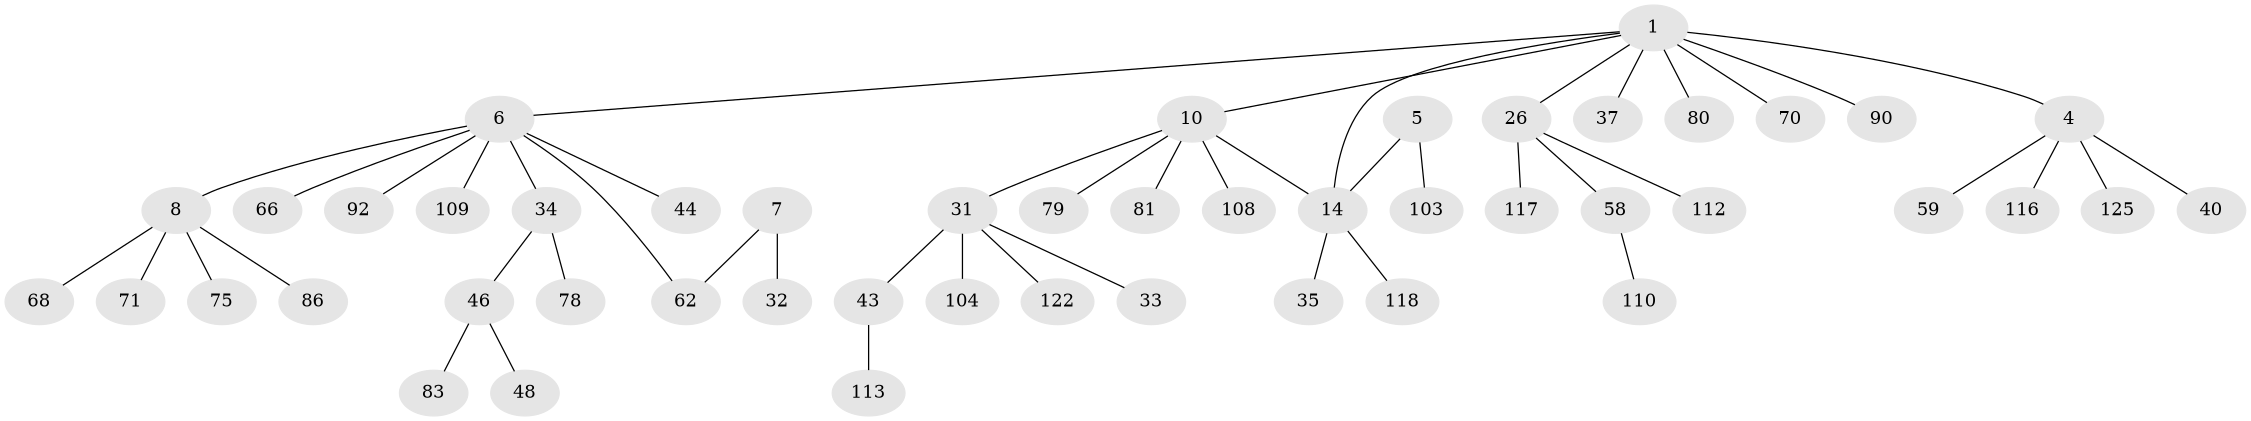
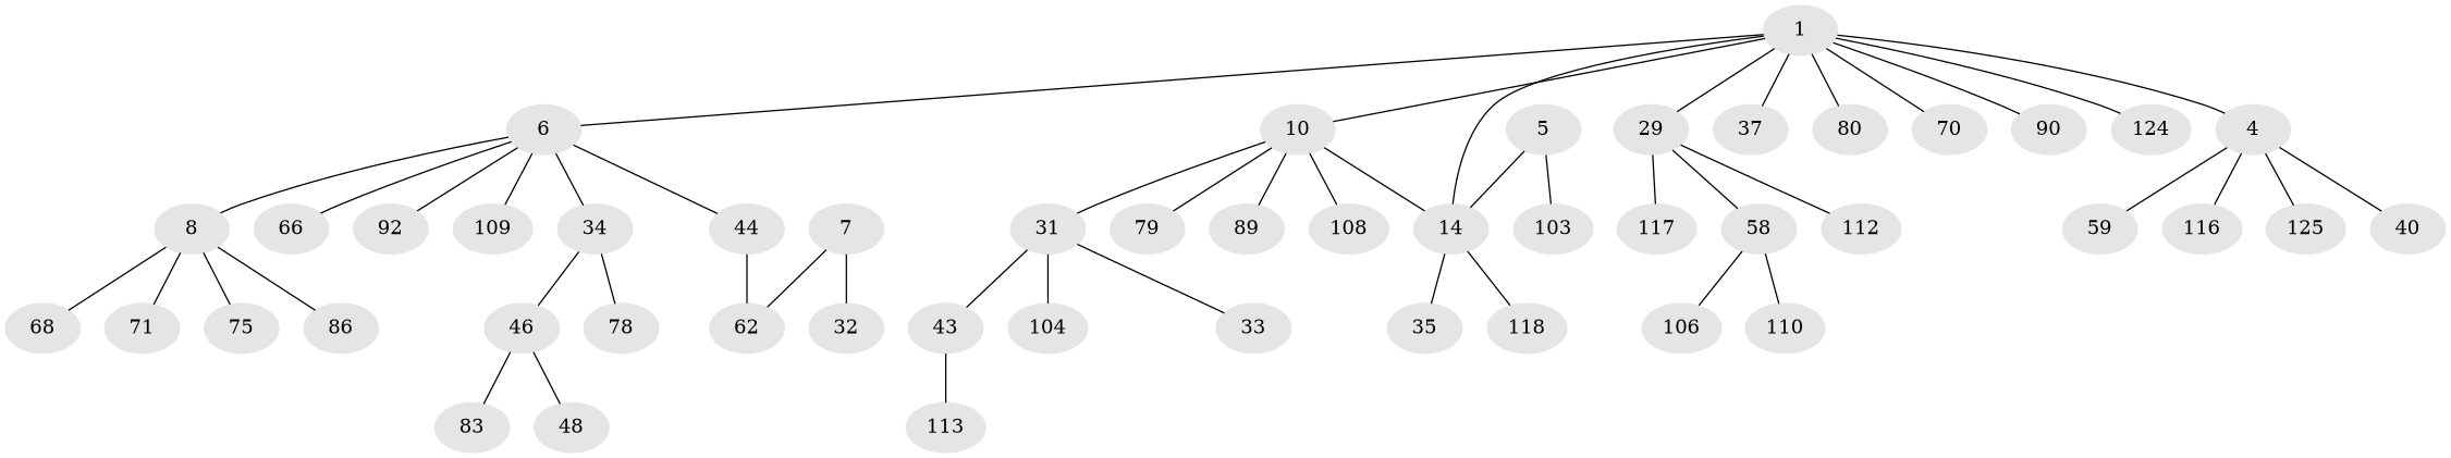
  graph {
    node [color=gray90 style=filled]
    1 [super="+2+3"]
    4 [super="+11"]
    6 [super="+21"]
    10 [super="+13+20+82"]
    14 [super="+19+49+69"]
-   26 [super="+52+80+47"]
+   26 [super="+52+80+47" label=29]
    37 [super="+74"]
    n8 [label=80 super="+67+65"]
    70
    90
+   124
    40 [super="+100"]
    59 [super="+102"]
    116
    125
    5 [super="+76+18+9"]
    103
    8 [super="+15"]
    34 [super="+54+119"]
    44 [super="+57+56"]
    62 [super="+123+87"]
    66
    92
    109
    7 [super="+41+12"]
    32
    31 [super="+60+107+36"]
    79 [super="+114"]
-   81
+   81 [label=89]
    108
    35 [super="+121"]
    118
    58 [super="+91"]
    112
    117
    68 [super="+89"]
    71
    75 [super="+85+111+120"]
    86
    46 [super="+115+84+61"]
    78
    48 [super="+51"]
    83
    33 [super="+101"]
    43 [super="+53"]
    104
-   122
+   106
    110
    113
    1 -- 4
    1 -- 6
    1 -- 10
    1 -- 14
    1 -- 26
    1 -- 37
    1 -- n8
    1 -- 70
    1 -- 90
+   1 -- 124
    4 -- 40
    4 -- 59
    4 -- 116
    4 -- 125
    6 -- 8
    6 -- 34
    6 -- 44
-   6 -- 62
+   44 -- 62
    6 -- 66
    6 -- 92
    6 -- 109
    10 -- 14
    10 -- 31
    10 -- 79
    10 -- 81
    10 -- 108
    14 -- 35
    14 -- 118
    26 -- 58
    26 -- 112
    26 -- 117
    5 -- 14
    5 -- 103
    8 -- 68
    8 -- 71
    8 -- 75
    8 -- 86
    34 -- 46
    34 -- 78
    7 -- 62
    7 -- 32
    31 -- 33
    31 -- 43
    31 -- 104
-   31 -- 122
+   58 -- 106
    58 -- 110
    46 -- 48
    46 -- 83
    43 -- 113
  }
